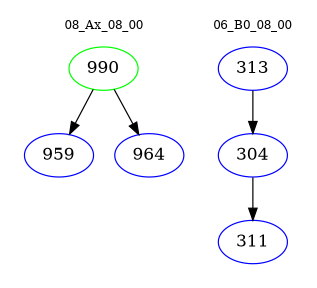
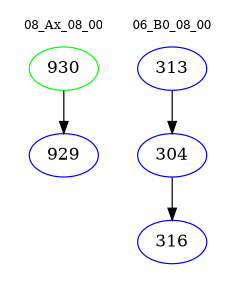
  digraph {
    node [color=blue]
    edge [color=black]
-   n1 [label=959]
-   n2 [color=green label=990]
-   n3 [label=964]
+   n1 [label=929]
+   n2 [color=green label=930]
    n4 [label=313]
    n5 [label=304]
-   n6 [label=311]
+   n6 [label=316]
    subgraph cluster_1 {
      color=white
      fontsize=10
      label="08_Ax_08_00"
      n1
      n2
-     n3
    }
    subgraph cluster_2 {
      color=white
      fontsize=10
      label="06_B0_08_00"
      n4
      n5
      n6
    }
    n2 -> n1
-   n2 -> n3
    n4 -> n5
    n5 -> n6
  }
